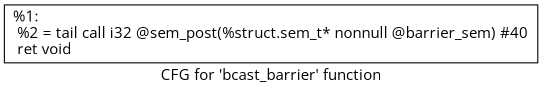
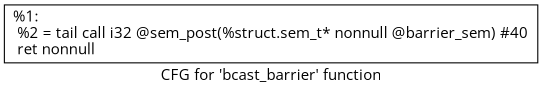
  digraph {
    label="CFG for 'bcast_barrier' function"
    fontname="Open Sans"
-   n1 [label="{%1:\l  %2 = tail call i32 @sem_post(%struct.sem_t* nonnull @barrier_sem) #40\l  ret void\l}" shape=record fontname="Open Sans"]
+   n1 [label="{%1:\l  %2 = tail call i32 @sem_post(%struct.sem_t* nonnull @barrier_sem) #40\l  ret nonnull\l}" shape=record fontname="Open Sans"]
  }
